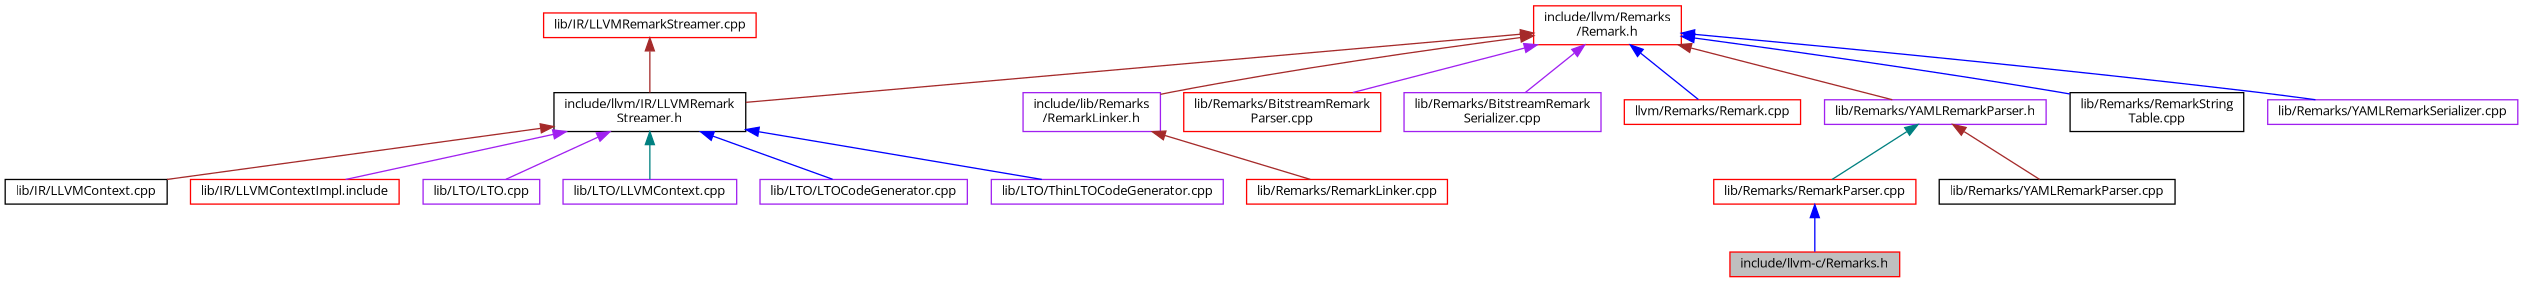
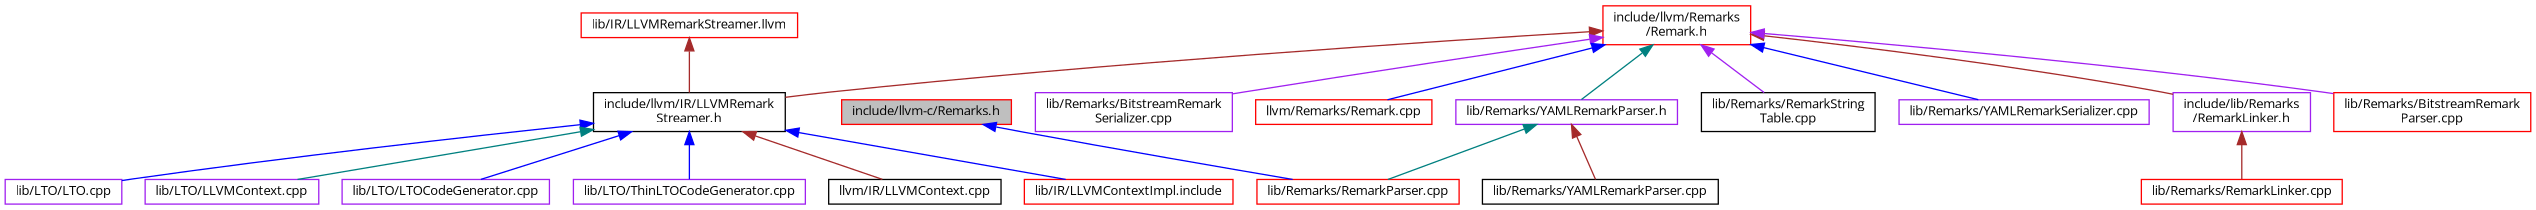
  digraph {
    fontname="Open Sans"
    node [color=red fontname="Open Sans" fontsize=10 shape=record]
    edge [color=blue dir=back fontname="Open Sans" fontsize=10 labelfontname=Helvetica labelfontsize=10 style=solid]
    n1 [fillcolor=grey75 fontcolor=black height=0.2 label="include/llvm-c/Remarks.h" style=filled width=0.4]
    n2 [height=0.2 label="lib/Remarks/RemarkParser.cpp" width=0.4]
    n3 [height=0.2 label="include/llvm/Remarks\l/Remark.h" width=0.4]
    n4 [color=black height=0.2 label="include/llvm/IR/LLVMRemark\lStreamer.h" width=0.4]
    n5 [color=purple height=0.2 label="include/lib/Remarks\l/RemarkLinker.h" width=0.4]
    n6 [height=0.2 label="lib/Remarks/BitstreamRemark\lParser.cpp" width=0.4]
    n7 [color=purple height=0.2 label="lib/Remarks/BitstreamRemark\lSerializer.cpp" width=0.4]
    n8 [height=0.2 label="llvm/Remarks/Remark.cpp" width=0.4]
    n9 [color=purple height=0.2 label="lib/Remarks/YAMLRemarkParser.h" width=0.4]
    n10 [color=black height=0.2 label="lib/Remarks/RemarkString\lTable.cpp" width=0.4]
    n11 [color=purple height=0.2 label="lib/Remarks/YAMLRemarkSerializer.cpp" width=0.4]
-   n12 [color=black height=0.2 label="lib/IR/LLVMContext.cpp" width=0.4]
+   n12 [color=black height=0.2 label="llvm/IR/LLVMContext.cpp" width=0.4]
    n13 [height=0.2 label="lib/IR/LLVMContextImpl.include" width=0.4]
    n14 [color=purple height=0.2 label="lib/LTO/LTO.cpp" width=0.4]
    n15 [color=purple height=0.2 label="lib/LTO/LLVMContext.cpp" width=0.4]
    n16 [color=purple height=0.2 label="lib/LTO/LTOCodeGenerator.cpp" width=0.4]
    n17 [color=purple height=0.2 label="lib/LTO/ThinLTOCodeGenerator.cpp" width=0.4]
    n18 [height=0.2 label="lib/Remarks/RemarkLinker.cpp" width=0.4]
    n19 [color=black height=0.2 label="lib/Remarks/YAMLRemarkParser.cpp" width=0.4]
-   n20 [height=0.2 label="lib/IR/LLVMRemarkStreamer.cpp" width=0.4]
-   n2 -> n1
+   n20 [height=0.2 label="lib/IR/LLVMRemarkStreamer.llvm" width=0.4]
+   n1 -> n2
    n3 -> n4 [color=brown]
    n3 -> n5 [color=brown]
    n3 -> n6 [color=purple]
    n3 -> n7 [color=purple]
    n3 -> n8
-   n3 -> n9 [color=brown]
-   n3 -> n10
+   n3 -> n9 [color=teal]
+   n3 -> n10 [color=purple]
    n3 -> n11
    n4 -> n12 [color=brown]
-   n4 -> n13 [color=purple]
-   n4 -> n14 [color=purple]
+   n4 -> n13
+   n4 -> n14
    n4 -> n15 [color=teal]
    n4 -> n16
    n4 -> n17
    n5 -> n18 [color=brown]
    n9 -> n2 [color=teal]
    n9 -> n19 [color=brown]
    n20 -> n4 [color=brown]
  }
